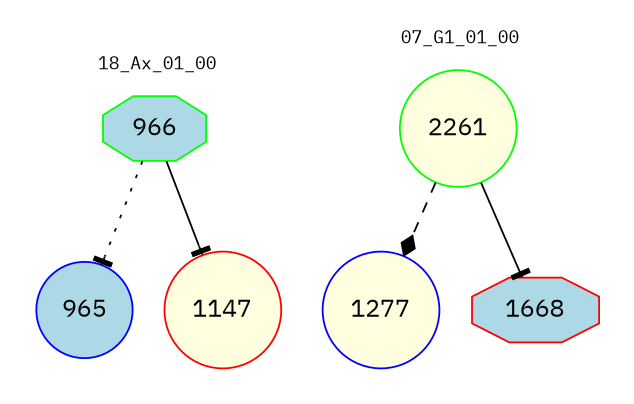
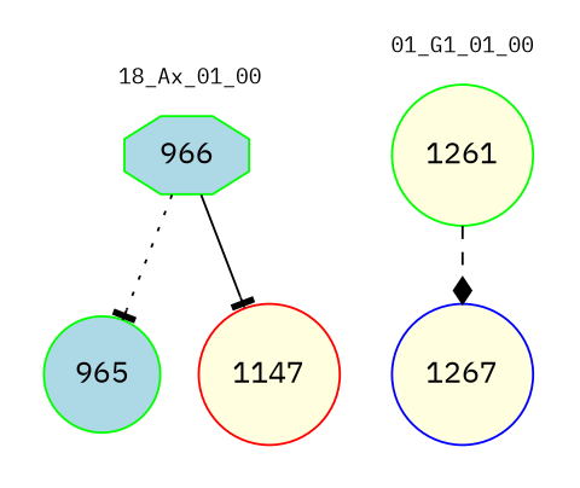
  digraph {
    fontname="IBM Plex Mono"
    node [color=green fillcolor=lightblue fontname="IBM Plex Mono" shape=circle style=filled]
    edge [arrowhead=tee color=black fontname="IBM Plex Mono" style=solid]
    n1 [label=966 shape=octagon]
-   n2 [color=blue label=965]
+   n2 [label=965]
    n3 [color=red fillcolor=lightyellow label=1147]
-   n4 [fillcolor=lightyellow label=2261]
-   n5 [color=blue fillcolor=lightyellow label=1277]
-   n6 [color=red label=1668 shape=octagon]
+   n4 [fillcolor=lightyellow label=1261]
+   n5 [color=blue fillcolor=lightyellow label=1267]
    subgraph cluster_1 {
      color=white
      fontsize=10
      label="18_Ax_01_00"
      n1
      n2
      n3
    }
    subgraph cluster_2 {
      color=white
      fontsize=10
-     label="07_G1_01_00"
+     label="01_G1_01_00"
      n4
      n5
-     n6
    }
    n1 -> n2 [style=dotted]
    n1 -> n3
    n4 -> n5 [arrowhead=diamond style=dashed]
-   n4 -> n6
  }
